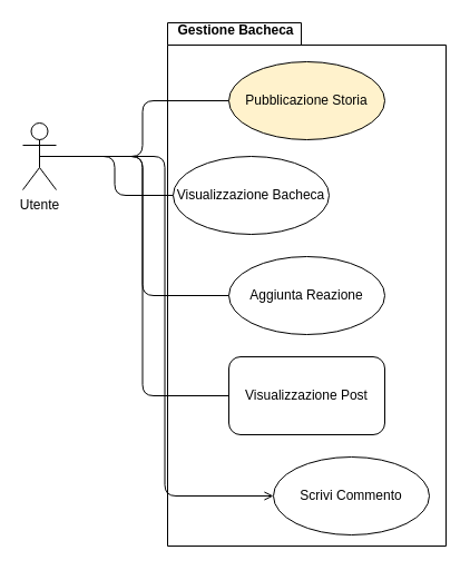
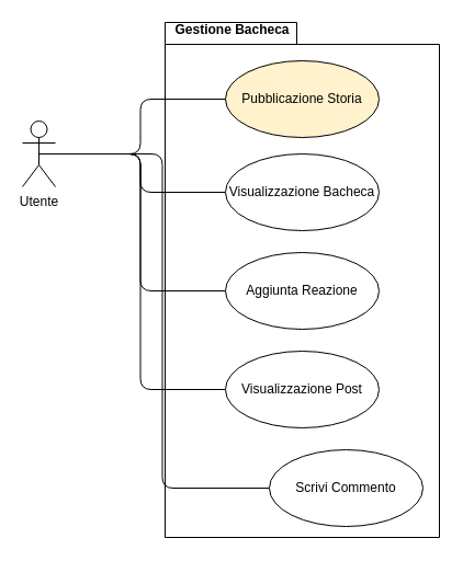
  <mxCell id="0" />
  <mxCell id="1" parent="0" />
  <mxCell id="2" value="Gestione Bacheca" style="shape=folder;fontStyle=1;spacingTop=0;tabWidth=120;tabHeight=20;tabPosition=left;html=1;container=0;movableLabel=1;spacing=0;" parent="1" vertex="1"><mxGeometry x="150" y="20" width="250" height="470" as="geometry"><mxRectangle x="430" y="130" width="120" height="30" as="alternateBounds" /><mxPoint x="-64" y="-228" as="offset" /></mxGeometry></mxCell>
  <mxCell id="3" style="edgeStyle=orthogonalEdgeStyle;rounded=1;orthogonalLoop=1;jettySize=auto;html=1;exitX=0.5;exitY=0.5;exitDx=0;exitDy=0;exitPerimeter=0;entryX=0;entryY=0.5;entryDx=0;entryDy=0;endArrow=none;endFill=0;" parent="1" source="6" target="11" edge="1"><mxGeometry relative="1" as="geometry" /></mxCell>
  <mxCell id="4" style="edgeStyle=orthogonalEdgeStyle;rounded=1;orthogonalLoop=1;jettySize=auto;html=1;exitX=0.5;exitY=0.5;exitDx=0;exitDy=0;exitPerimeter=0;entryX=0;entryY=0.5;entryDx=0;entryDy=0;endArrow=none;endFill=0;" parent="1" source="6" target="13" edge="1"><mxGeometry relative="1" as="geometry" /></mxCell>
- <mxCell id="5" style="edgeStyle=orthogonalEdgeStyle;rounded=1;orthogonalLoop=1;jettySize=auto;html=1;exitX=0.5;exitY=0.5;exitDx=0;exitDy=0;exitPerimeter=0;entryX=0;entryY=0.5;entryDx=0;entryDy=0;endArrow=open;endFill=0;" parent="1" source="6" target="12" edge="1"><mxGeometry relative="1" as="geometry" /></mxCell>
+ <mxCell id="5" style="edgeStyle=orthogonalEdgeStyle;rounded=1;orthogonalLoop=1;jettySize=auto;html=1;exitX=0.5;exitY=0.5;exitDx=0;exitDy=0;exitPerimeter=0;entryX=0;entryY=0.5;entryDx=0;entryDy=0;endArrow=none;endFill=0;" parent="1" source="6" target="12" edge="1"><mxGeometry relative="1" as="geometry" /></mxCell>
  <mxCell id="6" value="Utente&lt;br&gt;" style="shape=umlActor;verticalLabelPosition=bottom;verticalAlign=top;html=1;outlineConnect=0;" parent="1" vertex="1"><mxGeometry x="20" y="110" width="30" height="60" as="geometry" /></mxCell>
  <mxCell id="7" style="edgeStyle=orthogonalEdgeStyle;rounded=1;orthogonalLoop=1;jettySize=auto;html=1;exitX=0;exitY=0.5;exitDx=0;exitDy=0;entryX=0.5;entryY=0.5;entryDx=0;entryDy=0;entryPerimeter=0;endArrow=none;endFill=0;" parent="1" source="8" target="6" edge="1"><mxGeometry relative="1" as="geometry" /></mxCell>
- <mxCell id="8" value="Visualizzazione Bacheca" style="ellipse;whiteSpace=wrap;html=1;" parent="1" vertex="1"><mxGeometry x="155" y="140" width="140" height="70" as="geometry" /></mxCell>
+ <mxCell id="8" value="Visualizzazione Bacheca" style="ellipse;whiteSpace=wrap;html=1;" parent="1" vertex="1"><mxGeometry x="205" y="140" width="140" height="70" as="geometry" /></mxCell>
  <mxCell id="9" style="edgeStyle=orthogonalEdgeStyle;rounded=1;orthogonalLoop=1;jettySize=auto;html=1;exitX=0;exitY=0.5;exitDx=0;exitDy=0;entryX=0.5;entryY=0.5;entryDx=0;entryDy=0;entryPerimeter=0;endArrow=none;endFill=0;" parent="1" source="10" target="6" edge="1"><mxGeometry relative="1" as="geometry" /></mxCell>
  <mxCell id="10" value="Pubblicazione Storia" style="ellipse;whiteSpace=wrap;html=1;fillColor=#fff2cc;" parent="1" vertex="1"><mxGeometry x="205" y="55" width="140" height="70" as="geometry" /></mxCell>
  <mxCell id="11" value="Aggiunta Reazione" style="ellipse;whiteSpace=wrap;html=1;" parent="1" vertex="1"><mxGeometry x="205" y="230" width="140" height="70" as="geometry" /></mxCell>
  <mxCell id="12" value="Scrivi Commento" style="ellipse;whiteSpace=wrap;html=1;" parent="1" vertex="1"><mxGeometry x="245" y="410" width="140" height="70" as="geometry" /></mxCell>
- <mxCell id="13" value="Visualizzazione Post" style="whiteSpace=wrap;html=1;rounded=1;" parent="1" vertex="1"><mxGeometry x="205" y="320" width="140" height="70" as="geometry" /></mxCell>
+ <mxCell id="13" value="Visualizzazione Post" style="ellipse;whiteSpace=wrap;html=1;" parent="1" vertex="1"><mxGeometry x="205" y="320" width="140" height="70" as="geometry" /></mxCell>
